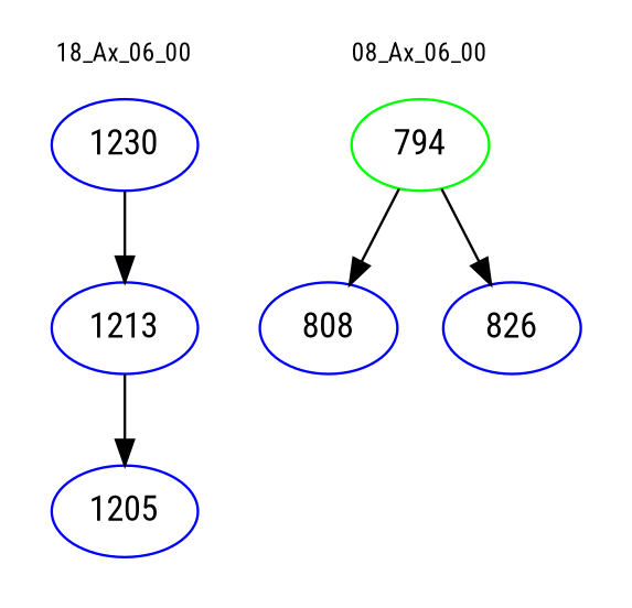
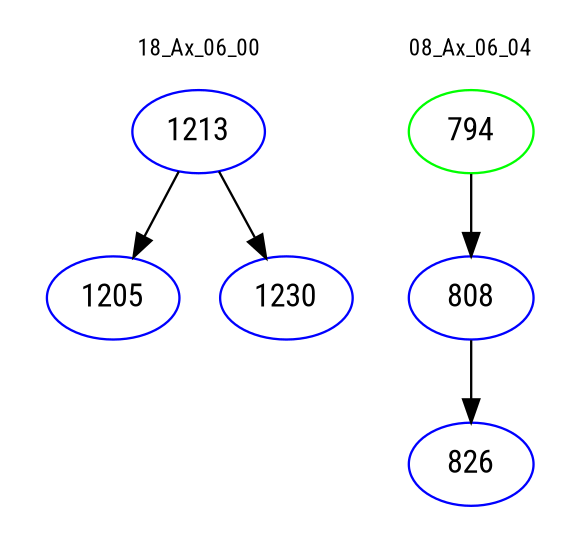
  digraph {
    fontname="Roboto Condensed"
    node [color=blue fontname="Roboto Condensed"]
    edge [color=black fontname="Roboto Condensed"]
    n1 [label=1213]
    n2 [label=1205]
    n3 [label=1230]
    n4 [label=808]
    n5 [color=green label=794]
    n6 [label=826]
    subgraph cluster_1 {
      color=white
      fontsize=10
      label="18_Ax_06_00"
      n1
      n2
      n3
    }
    subgraph cluster_2 {
      color=white
      fontsize=10
-     label="08_Ax_06_00"
+     label="08_Ax_06_04"
      n4
      n5
      n6
    }
    n1 -> n2
-   n3 -> n1
-   n5 -> n6
+   n1 -> n3
+   n4 -> n6
    n5 -> n4
  }
